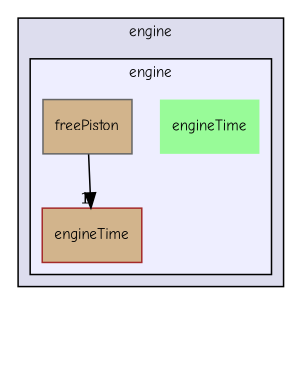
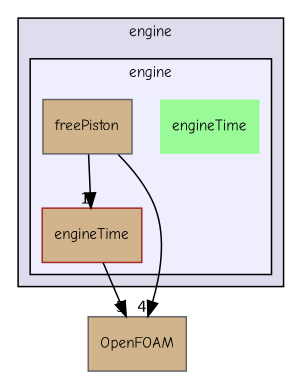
  digraph {
    compound=true
    fontname="Comic Neue"
    node [color=gray40 fillcolor=tan fontname="Comic Neue" fontsize=10 shape=box style=filled]
    edge [fontname="Comic Neue" labeldistance=1.5 labelfontname=Helvetica labelfontsize=10]
    n1 [color=teal fillcolor=palegreen label=engineTime shape=plaintext]
    n2 [color=brown label=engineTime]
    n3 [label=freePiston]
+   n4 [label=OpenFOAM]
    subgraph cluster_1 {
      bgcolor="#ddddee"
      fontsize=10
      label=engine
      pencolor=black
      subgraph cluster_2 {
        bgcolor="#eeeeff"
        fontsize=10
        label=engine
        pencolor=black
        n1
        n2
        n3
      }
    }
+   n2 -> n4 [headlabel=5]
    n3 -> n2 [headlabel=1]
+   n3 -> n4 [headlabel=4]
  }
